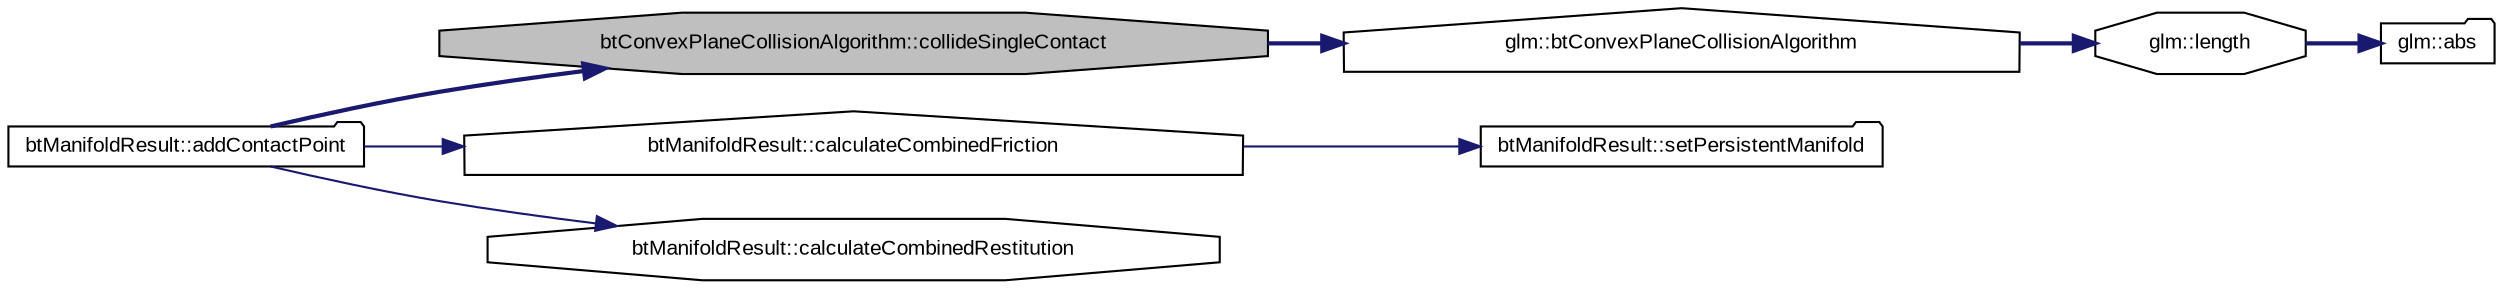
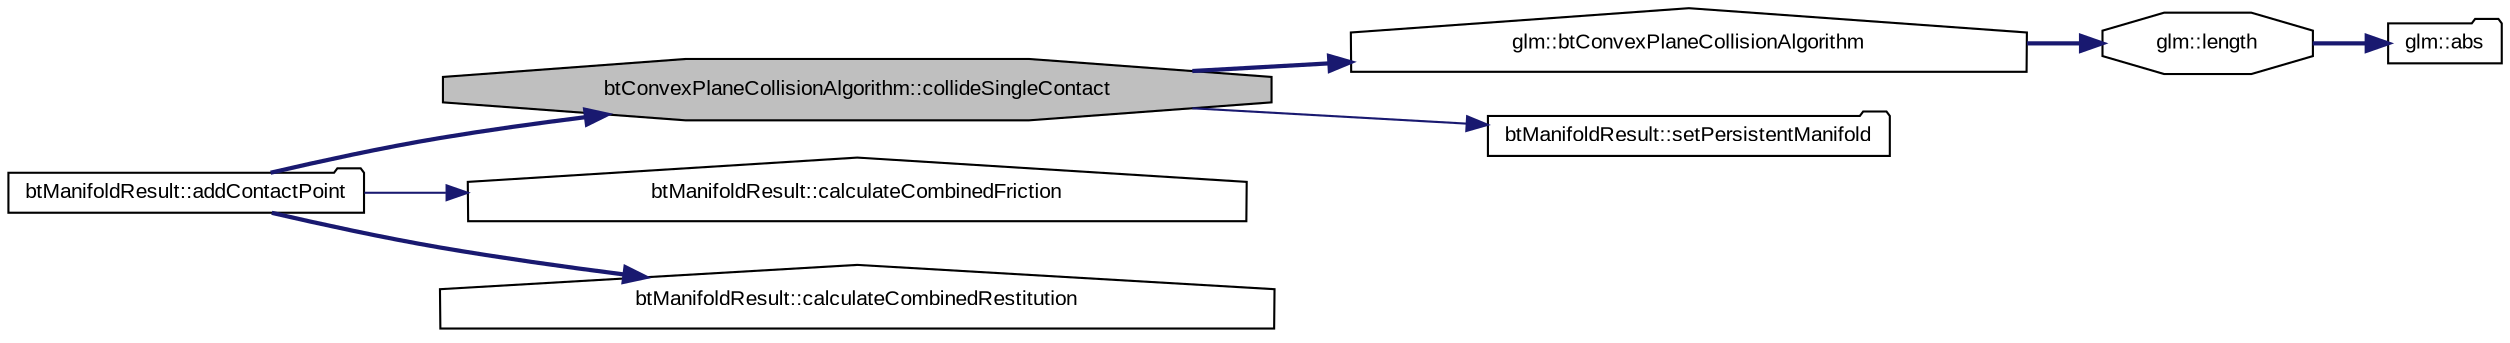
  digraph {
    fontname="Liberation Sans"
    rankdir=LR
    node [color=black fontname="Liberation Sans" fontsize=10 shape=house]
    edge [color=midnightblue fontname="Liberation Sans" fontsize=10 labelfontname=FreeSans labelfontsize=10 style=bold]
    n1 [fillcolor=grey75 fontcolor=black height=0.2 label="btConvexPlaneCollisionAlgorithm::collideSingleContact" shape=octagon style=filled width=0.4]
    n2 [height=0.2 label="glm::btConvexPlaneCollisionAlgorithm" width=0.4]
    n3 [height=0.2 label="btManifoldResult::setPersistentManifold" shape=folder width=0.4]
    n4 [height=0.2 label="btManifoldResult::addContactPoint" shape=folder width=0.4]
    n5 [height=0.2 label="btManifoldResult::calculateCombinedFriction" width=0.4]
-   n6 [height=0.2 label="btManifoldResult::calculateCombinedRestitution" shape=octagon width=0.4]
+   n6 [height=0.2 label="btManifoldResult::calculateCombinedRestitution" width=0.4]
    n7 [height=0.2 label="glm::length" shape=octagon width=0.4]
    n8 [height=0.2 label="glm::abs" shape=folder width=0.4]
    n1 -> n2
-   n5 -> n3 [style=solid]
+   n1 -> n3 [style=solid]
    n2 -> n7
    n4 -> n1
    n4 -> n5 [style=solid]
-   n4 -> n6 [style=solid]
+   n4 -> n6
    n7 -> n8
  }
